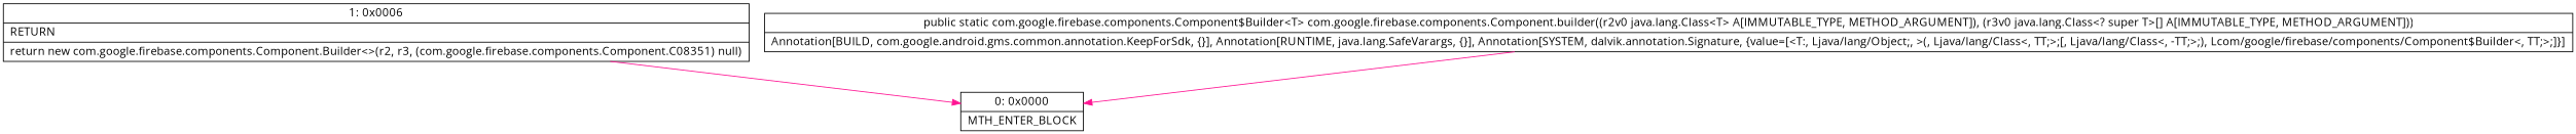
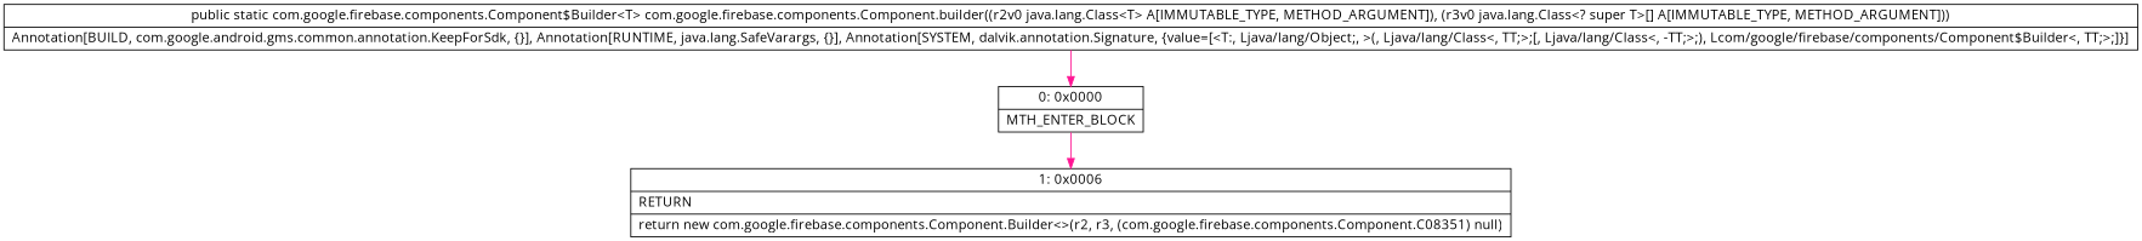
  digraph {
    fontname="Open Sans"
    node [shape=record fontname="Open Sans"]
    edge [color=deeppink fontname="Open Sans"]
    n1 [label="{0\:\ 0x0000|MTH_ENTER_BLOCK\l}"]
    n2 [label="{1\:\ 0x0006|RETURN\l|return new com.google.firebase.components.Component.Builder\<\>(r2, r3, (com.google.firebase.components.Component.C08351) null)\l}"]
    n3 [label="{public static com.google.firebase.components.Component$Builder\<T\> com.google.firebase.components.Component.builder((r2v0 java.lang.Class\<T\> A[IMMUTABLE_TYPE, METHOD_ARGUMENT]), (r3v0 java.lang.Class\<? super T\>[] A[IMMUTABLE_TYPE, METHOD_ARGUMENT]))  | Annotation[BUILD, com.google.android.gms.common.annotation.KeepForSdk, \{\}], Annotation[RUNTIME, java.lang.SafeVarargs, \{\}], Annotation[SYSTEM, dalvik.annotation.Signature, \{value=[\<T:, Ljava\/lang\/Object;, \>(, Ljava\/lang\/Class\<, TT;\>;[, Ljava\/lang\/Class\<, \-TT;\>;), Lcom\/google\/firebase\/components\/Component$Builder\<, TT;\>;]\}]\l}"]
-   n2 -> n1
+   n1 -> n2
    n3 -> n1
  }
